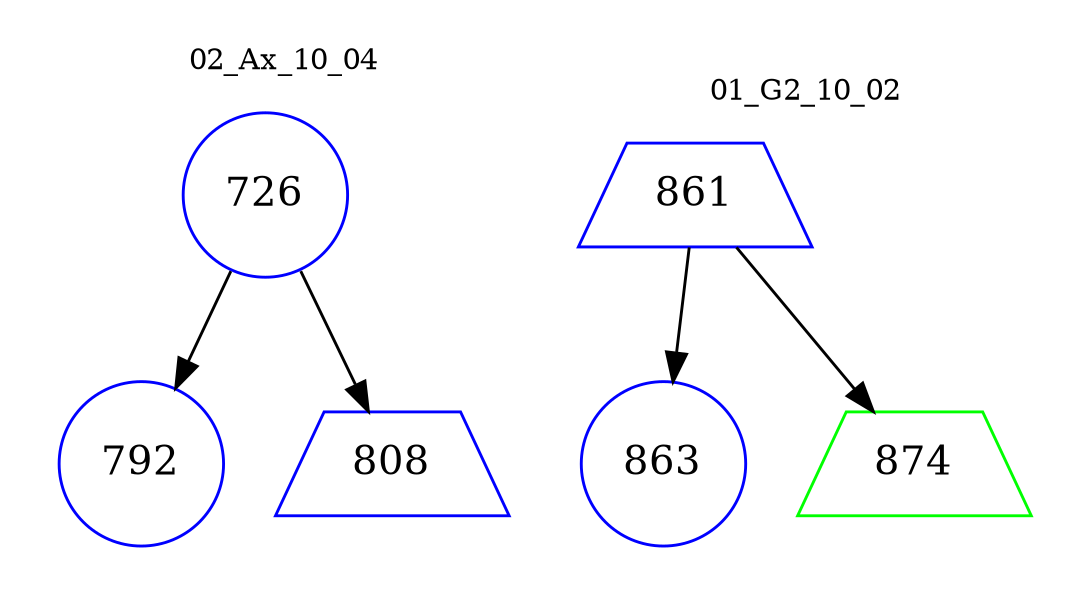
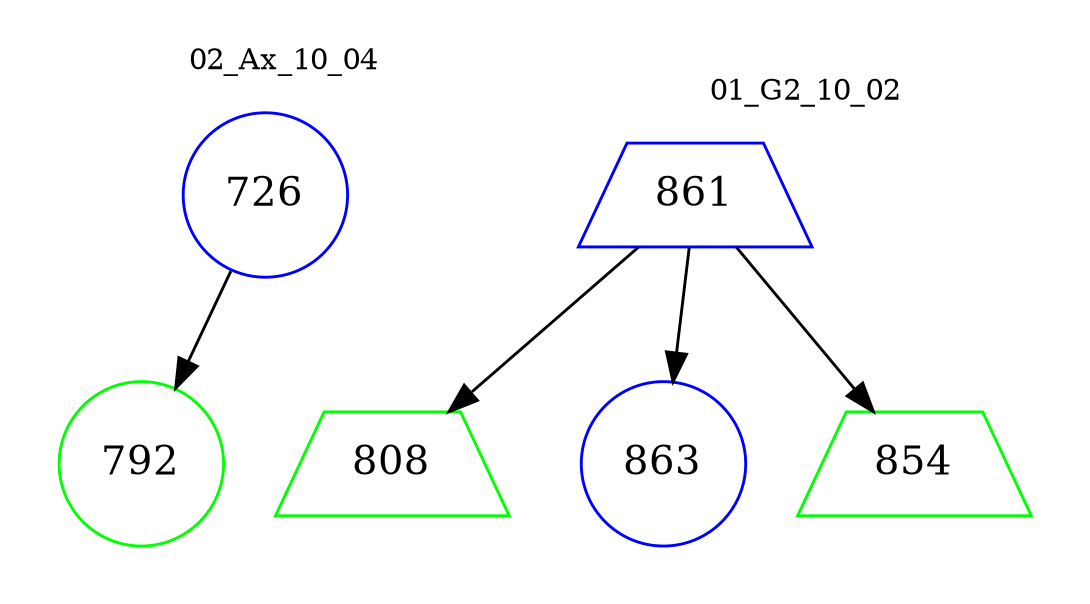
  digraph {
    node [color=blue shape=circle]
    edge [color=black]
    n1 [label=726]
-   n2 [label=792]
-   n3 [label=808 shape=trapezium]
+   n2 [color=green label=792]
+   n3 [color=green label=808 shape=trapezium]
    n4 [label=861 shape=trapezium]
    n5 [label=863]
-   n6 [color=green label=874 shape=trapezium]
+   n6 [color=green label=854 shape=trapezium]
    subgraph cluster_1 {
      color=white
      fontsize=10
      label="02_Ax_10_04"
      n1
      n2
      n3
    }
    subgraph cluster_2 {
      color=white
      fontsize=10
      label="01_G2_10_02"
      n4
      n5
      n6
    }
    n1 -> n2
-   n1 -> n3
+   n4 -> n3
    n4 -> n5
    n4 -> n6
  }
